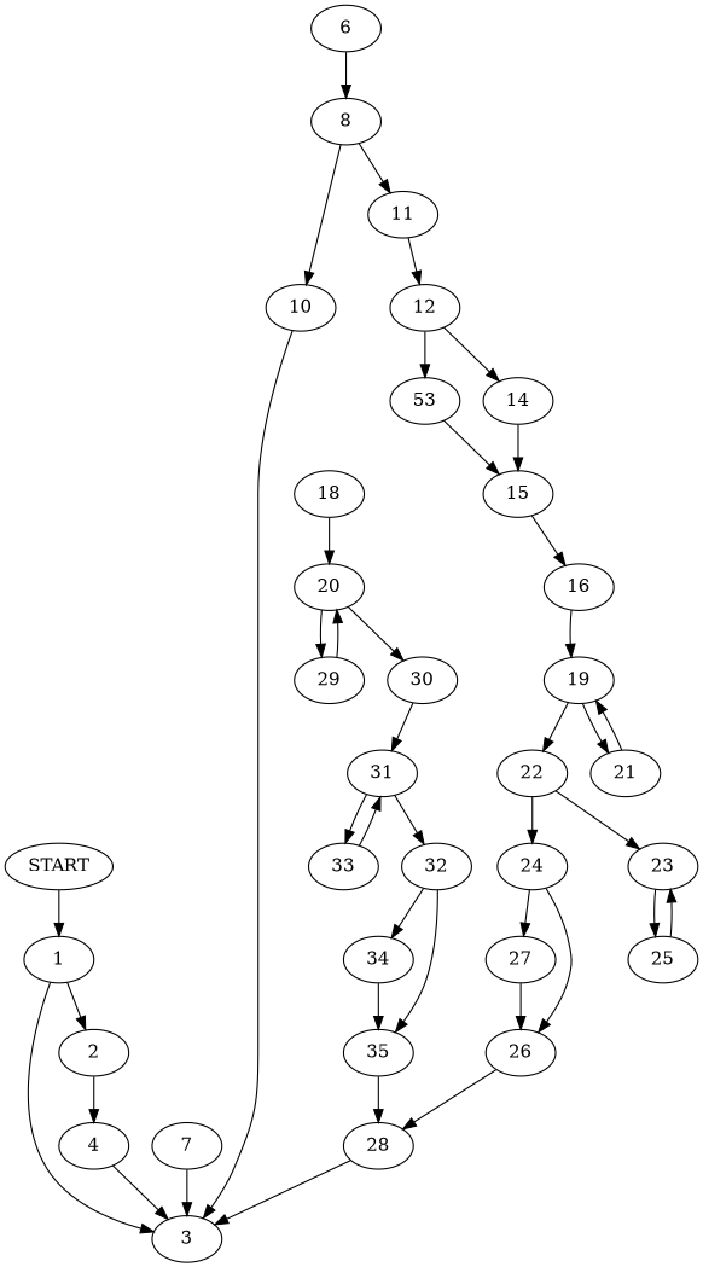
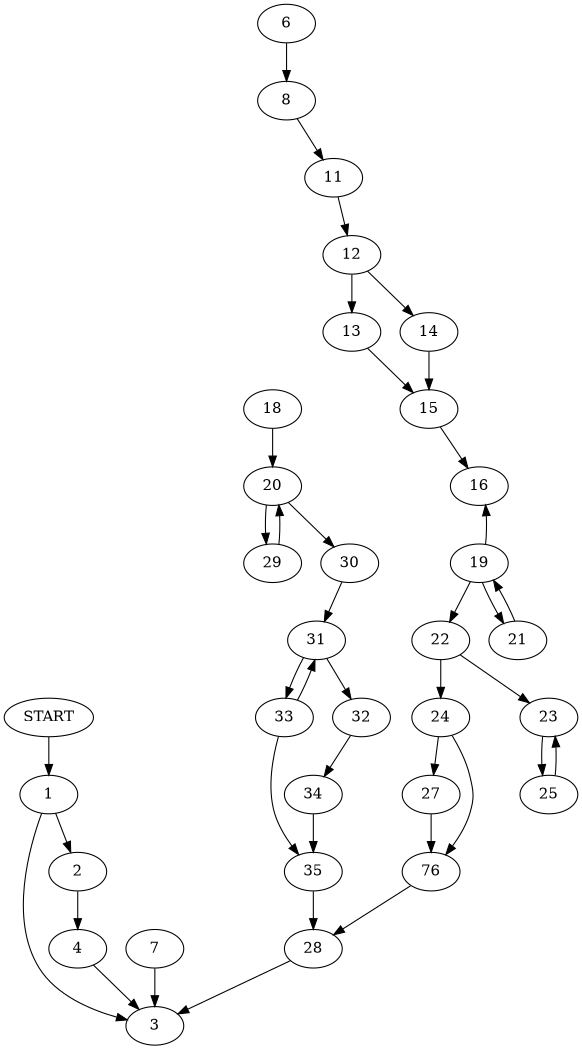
  digraph {
    n1 [label=START]
    1
    2
    3
    4
    6
    8
    7
-   10
    11
    12
-   13 [label=53]
+   13
    14
    15
    16
    19
    21
    22
    18
    20
    29
    30
    23
    24
    31
    25
-   26
+   26 [label=76]
    27
    28
    32
    33
    34
    35
    n1 -> 1
    1 -> 2
    1 -> 3
    2 -> 4
    4 -> 3
    6 -> 8
-   8 -> 10
    8 -> 11
    7 -> 3
-   10 -> 3
    11 -> 12
    12 -> 13
    12 -> 14
    13 -> 15
    14 -> 15
    15 -> 16
-   16 -> 19
+   19 -> 16
    19 -> 21
    19 -> 22
    21 -> 19
    22 -> 23
    22 -> 24
    18 -> 20
    20 -> 29
    20 -> 30
    29 -> 20
    30 -> 31
    23 -> 25
    24 -> 26
    24 -> 27
    31 -> 32
    31 -> 33
    25 -> 23
    26 -> 28
    27 -> 26
    28 -> 3
    32 -> 34
-   32 -> 35
+   33 -> 35
    33 -> 31
    34 -> 35
    35 -> 28
  }
